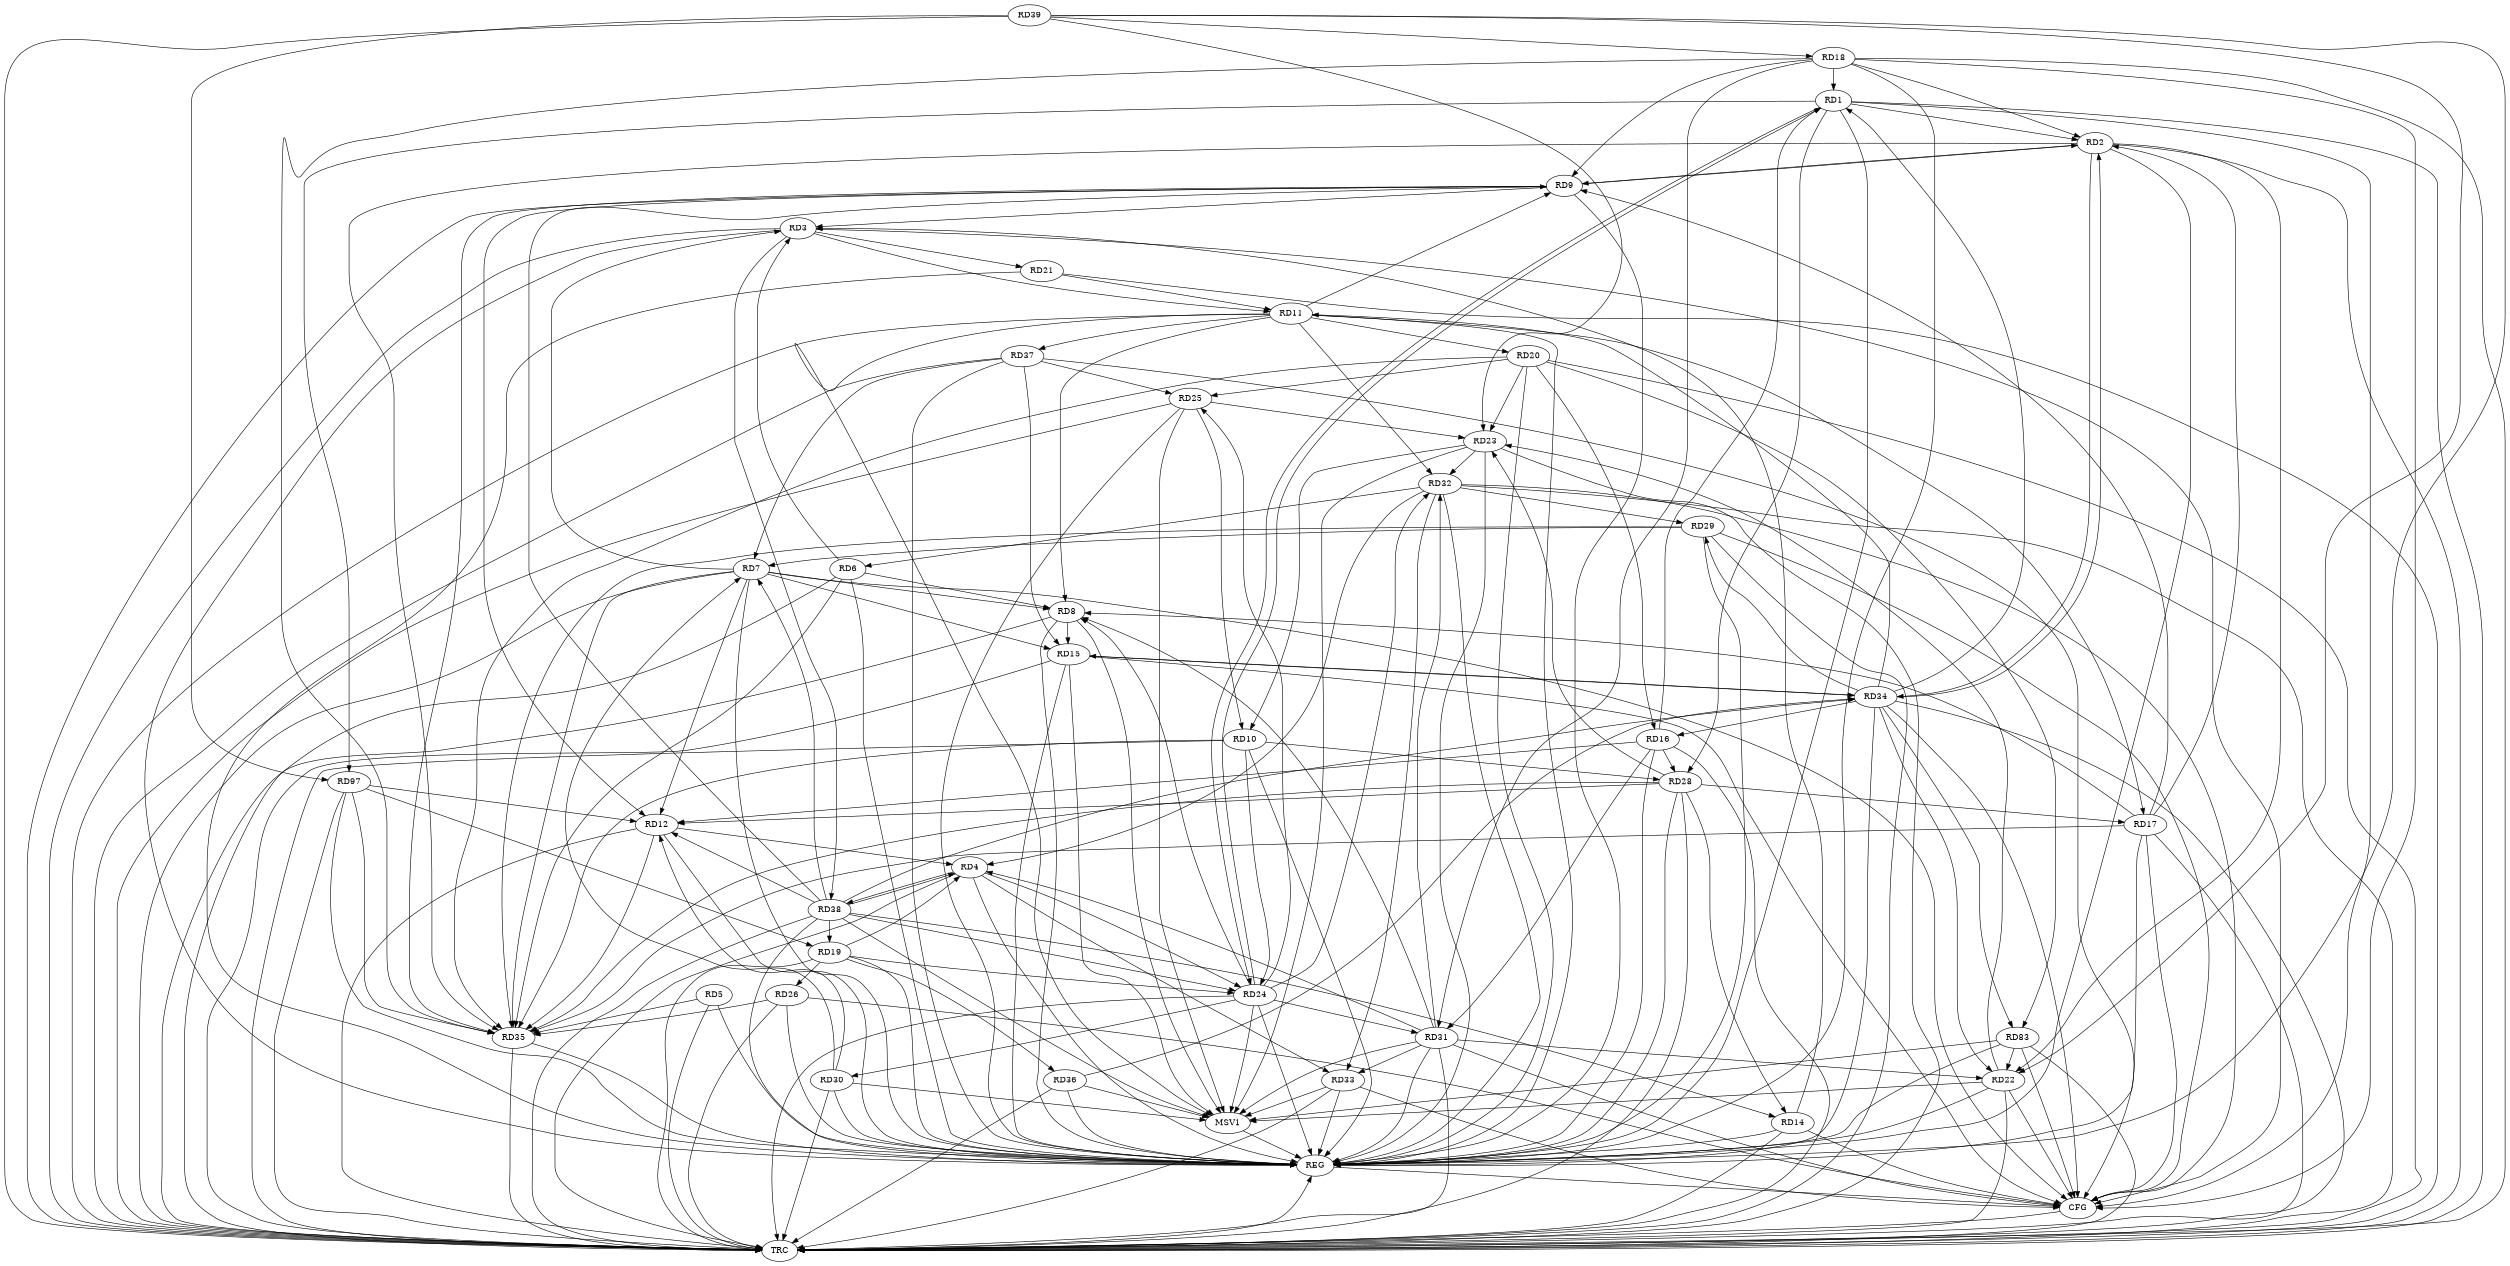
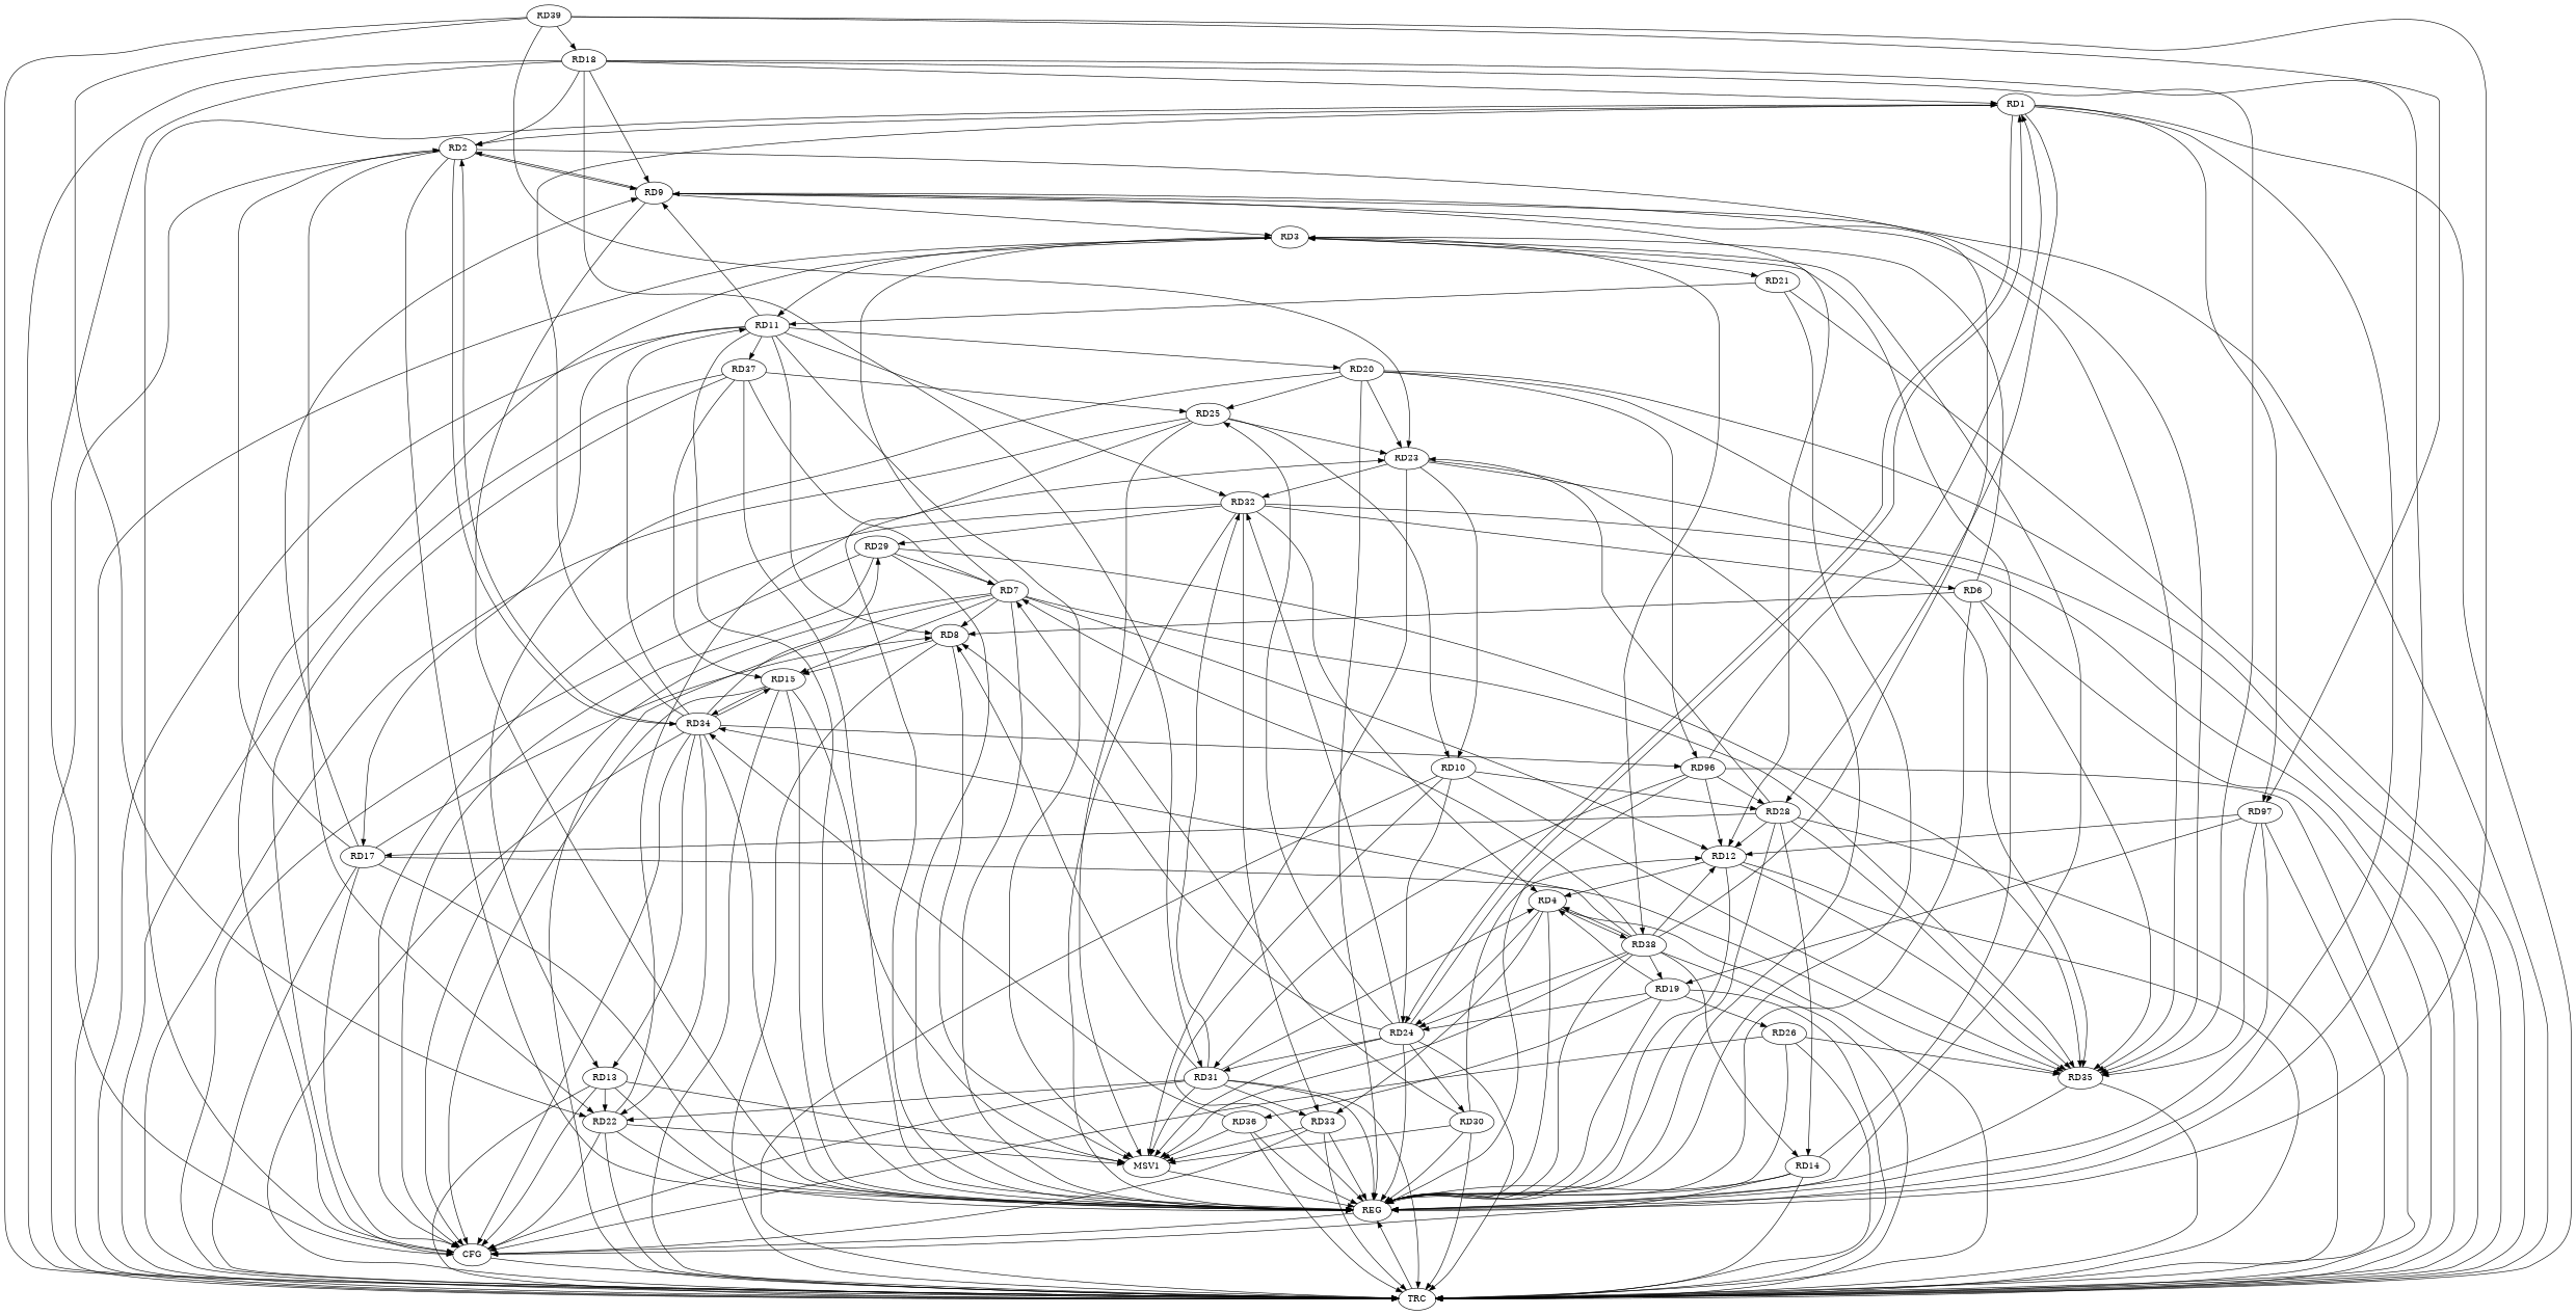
  strict digraph {
    n1 [label=RD1]
    n2 [label=RD2]
    n3 [label=RD24]
    n4 [label=RD97]
    n5 [label=RD28]
    n6 [label=REG]
    n7 [label=CFG]
    n8 [label=TRC]
    n9 [label=RD9]
    n10 [label=RD22]
    n11 [label=RD34]
    n12 [label=RD35]
    n13 [label=RD8]
    n14 [label=MSV1]
    n15 [label=RD32]
    n16 [label=RD31]
    n17 [label=RD25]
    n18 [label=RD30]
    n19 [label=RD12]
    n20 [label=RD19]
    n21 [label=RD17]
    n22 [label=RD14]
    n23 [label=RD23]
    n24 [label=RD3]
    n25 [label=RD11]
    n26 [label=RD15]
-   n27 [label=RD83]
-   n28 [label=RD16]
+   n27 [label=RD13]
+   n28 [label=RD96]
    n29 [label=RD29]
    n30 [label=RD21]
    n31 [label=RD38]
    n32 [label=RD20]
    n33 [label=RD37]
    n34 [label=RD4]
    n35 [label=RD7]
    n36 [label=RD33]
-   n37 [label=RD5]
    n38 [label=RD6]
    n39 [label=RD10]
    n40 [label=RD18]
    n41 [label=RD26]
    n42 [label=RD36]
    n43 [label=RD39]
    n1 -> n2
    n1 -> n3
    n1 -> n4
    n1 -> n5
    n1 -> n6
    n1 -> n7
    n1 -> n8
    n2 -> n6
    n2 -> n8
    n2 -> n9
    n2 -> n10
    n2 -> n11
    n2 -> n12
    n3 -> n1
    n3 -> n6
    n3 -> n8
    n3 -> n13
    n3 -> n14
    n3 -> n15
    n3 -> n16
    n3 -> n17
    n3 -> n18
    n4 -> n6
    n4 -> n8
    n4 -> n12
    n4 -> n19
    n4 -> n20
    n5 -> n6
    n5 -> n8
    n5 -> n12
    n5 -> n19
    n5 -> n21
    n5 -> n22
    n5 -> n23
    n6 -> n7
    n7 -> n8
    n8 -> n6
    n9 -> n2
    n9 -> n6
    n9 -> n8
    n9 -> n12
    n9 -> n19
    n9 -> n24
    n10 -> n6
    n10 -> n7
    n10 -> n8
    n10 -> n14
    n10 -> n23
    n11 -> n1
    n11 -> n2
    n11 -> n6
    n11 -> n7
    n11 -> n8
    n11 -> n10
    n11 -> n25
    n11 -> n26
    n11 -> n27
    n11 -> n28
    n11 -> n29
    n12 -> n6
    n12 -> n8
-   n13 -> n6
    n13 -> n8
    n13 -> n14
    n13 -> n26
    n14 -> n6
    n15 -> n6
    n15 -> n7
    n15 -> n8
    n15 -> n29
    n15 -> n34
    n15 -> n36
    n15 -> n38
    n16 -> n6
    n16 -> n7
    n16 -> n8
    n16 -> n10
    n16 -> n13
    n16 -> n14
    n16 -> n15
    n16 -> n34
    n16 -> n36
    n17 -> n6
    n17 -> n8
    n17 -> n14
    n17 -> n23
    n17 -> n39
    n18 -> n6
    n18 -> n8
    n18 -> n14
    n18 -> n19
    n18 -> n35
    n19 -> n6
    n19 -> n8
    n19 -> n12
    n19 -> n34
    n20 -> n3
    n20 -> n6
    n20 -> n8
    n20 -> n34
    n20 -> n41
    n20 -> n42
    n21 -> n2
    n21 -> n6
    n21 -> n7
    n21 -> n8
    n21 -> n9
    n21 -> n12
    n21 -> n13
    n22 -> n6
    n22 -> n7
    n22 -> n8
    n22 -> n24
    n23 -> n6
    n23 -> n8
    n23 -> n14
    n23 -> n15
    n23 -> n39
    n24 -> n6
    n24 -> n7
    n24 -> n8
    n24 -> n25
    n24 -> n30
    n24 -> n31
    n25 -> n6
    n25 -> n8
    n25 -> n9
    n25 -> n13
    n25 -> n14
    n25 -> n15
    n25 -> n21
    n25 -> n32
    n25 -> n33
    n26 -> n6
    n26 -> n7
    n26 -> n8
    n26 -> n11
    n26 -> n14
    n27 -> n6
    n27 -> n7
    n27 -> n8
    n27 -> n10
    n27 -> n14
    n28 -> n1
    n28 -> n5
    n28 -> n6
    n28 -> n8
    n28 -> n16
    n28 -> n19
    n29 -> n6
    n29 -> n7
    n29 -> n8
    n29 -> n12
    n29 -> n35
    n30 -> n6
    n30 -> n8
    n30 -> n25
    n31 -> n3
    n31 -> n6
    n31 -> n8
    n31 -> n9
    n31 -> n11
    n31 -> n14
    n31 -> n19
    n31 -> n20
    n31 -> n22
    n31 -> n34
    n31 -> n35
    n32 -> n6
    n32 -> n8
    n32 -> n12
    n32 -> n17
    n32 -> n23
    n32 -> n27
    n32 -> n28
    n33 -> n6
    n33 -> n7
    n33 -> n8
    n33 -> n17
    n33 -> n26
    n33 -> n35
    n34 -> n3
    n34 -> n6
    n34 -> n8
    n34 -> n31
    n34 -> n36
    n35 -> n6
    n35 -> n7
    n35 -> n8
    n35 -> n12
    n35 -> n13
    n35 -> n19
    n35 -> n24
    n35 -> n26
    n36 -> n6
    n36 -> n7
    n36 -> n8
    n36 -> n14
-   n37 -> n6
-   n37 -> n8
-   n37 -> n12
    n38 -> n6
    n38 -> n8
    n38 -> n12
    n38 -> n13
    n38 -> n24
    n39 -> n3
    n39 -> n5
    n39 -> n6
    n39 -> n8
    n39 -> n12
    n40 -> n1
    n40 -> n2
    n40 -> n6
    n40 -> n7
    n40 -> n8
    n40 -> n9
    n40 -> n12
    n40 -> n16
    n41 -> n6
    n41 -> n7
    n41 -> n8
    n41 -> n12
    n42 -> n6
    n42 -> n8
    n42 -> n11
    n42 -> n14
    n43 -> n4
    n43 -> n6
    n43 -> n8
    n43 -> n10
    n43 -> n23
    n43 -> n40
  }
